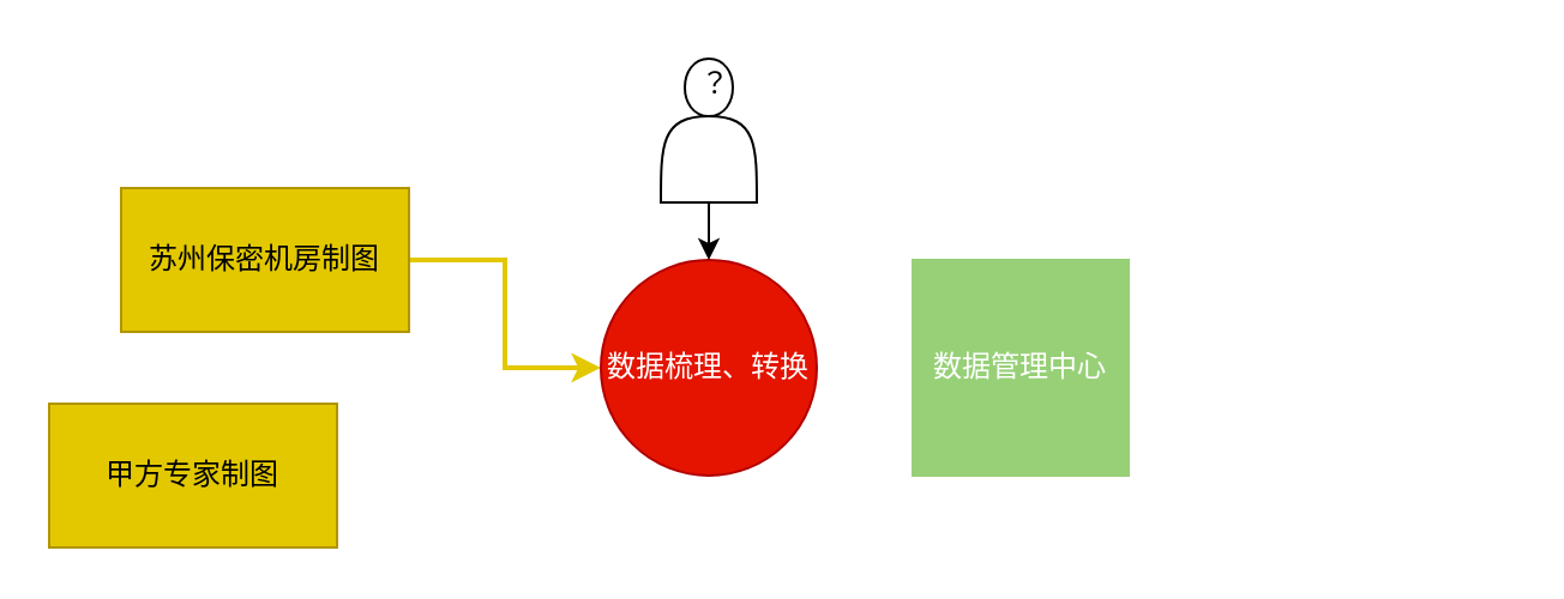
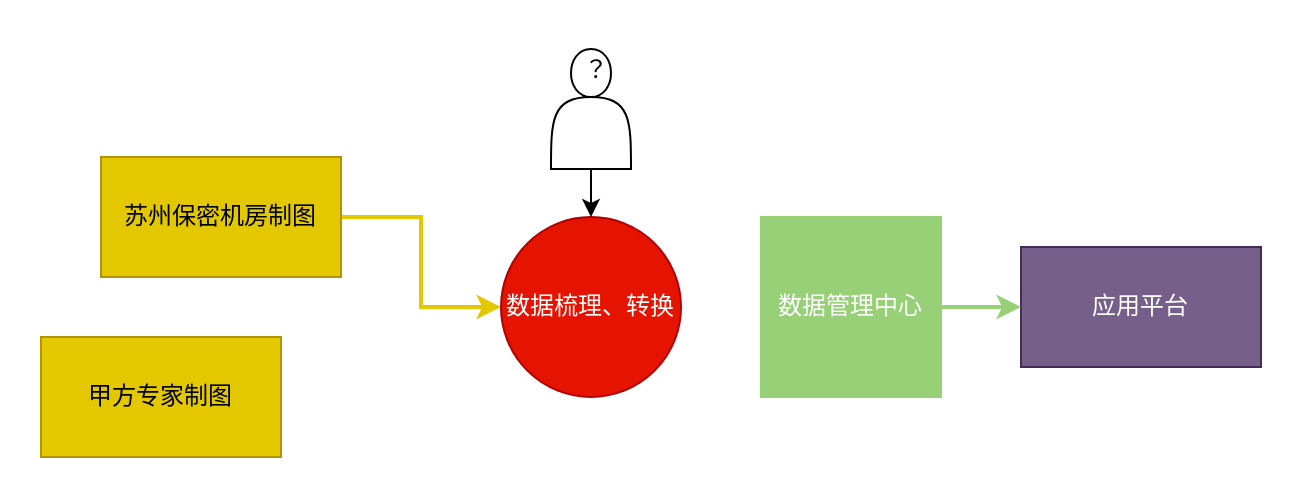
  <mxCell id="0" />
  <mxCell id="1" parent="0" />
+ <mxCell id="2" value="应用平台" style="rounded=0;whiteSpace=wrap;html=1;fillColor=#76608a;fontColor=#ffffff;strokeColor=#432D57;" vertex="1" parent="1"><mxGeometry x="510" y="123" width="120" height="60" as="geometry" /></mxCell>
+ <mxCell id="3" style="edgeStyle=orthogonalEdgeStyle;rounded=0;orthogonalLoop=1;jettySize=auto;html=1;entryX=0;entryY=0.5;entryDx=0;entryDy=0;fillColor=#6d8764;strokeColor=#97D077;strokeWidth=2;" edge="1" parent="1" source="4" target="2"><mxGeometry relative="1" as="geometry" /></mxCell>
  <mxCell id="4" value="数据管理中心" style="whiteSpace=wrap;html=1;aspect=fixed;fillColor=#97D077;fontColor=#ffffff;strokeColor=#97D077;" vertex="1" parent="1"><mxGeometry x="380" y="108" width="90" height="90" as="geometry" /></mxCell>
  <mxCell id="5" style="edgeStyle=orthogonalEdgeStyle;rounded=0;orthogonalLoop=1;jettySize=auto;html=1;exitX=1;exitY=0.5;exitDx=0;exitDy=0;entryX=0;entryY=0.5;entryDx=0;entryDy=0;strokeColor=#E3C800;strokeWidth=2;" edge="1" parent="1" source="6" target="8"><mxGeometry relative="1" as="geometry" /></mxCell>
  <mxCell id="6" value="苏州保密机房制图" style="rounded=0;whiteSpace=wrap;html=1;fillColor=#e3c800;fontColor=#000000;strokeColor=#B09500;" vertex="1" parent="1"><mxGeometry x="50" y="78" width="120" height="60" as="geometry" /></mxCell>
  <mxCell id="7" value="甲方专家制图" style="rounded=0;whiteSpace=wrap;html=1;fillColor=#e3c800;fontColor=#000000;strokeColor=#B09500;" vertex="1" parent="1"><mxGeometry x="20" y="168" width="120" height="60" as="geometry" /></mxCell>
  <mxCell id="8" value="数据梳理、转换" style="ellipse;whiteSpace=wrap;html=1;aspect=fixed;fillColor=#e51400;fontColor=#ffffff;strokeColor=#B20000;" vertex="1" parent="1"><mxGeometry x="250" y="108" width="90" height="90" as="geometry" /></mxCell>
  <mxCell id="9" value="" style="group" vertex="1" connectable="0" parent="1"><mxGeometry x="268" y="20" width="60" height="64" as="geometry" /></mxCell>
  <mxCell id="10" value="" style="shape=actor;whiteSpace=wrap;html=1;" vertex="1" parent="9"><mxGeometry x="7" y="4" width="40" height="60" as="geometry" /></mxCell>
  <mxCell id="11" value="？" style="text;html=1;strokeColor=none;fillColor=none;align=center;verticalAlign=middle;whiteSpace=wrap;rounded=0;" vertex="1" parent="9"><mxGeometry width="60" height="30" as="geometry" /></mxCell>
  <mxCell id="12" style="edgeStyle=orthogonalEdgeStyle;rounded=0;orthogonalLoop=1;jettySize=auto;html=1;exitX=0.5;exitY=1;exitDx=0;exitDy=0;entryX=0.5;entryY=0;entryDx=0;entryDy=0;" edge="1" parent="1" source="10" target="8"><mxGeometry relative="1" as="geometry" /></mxCell>
